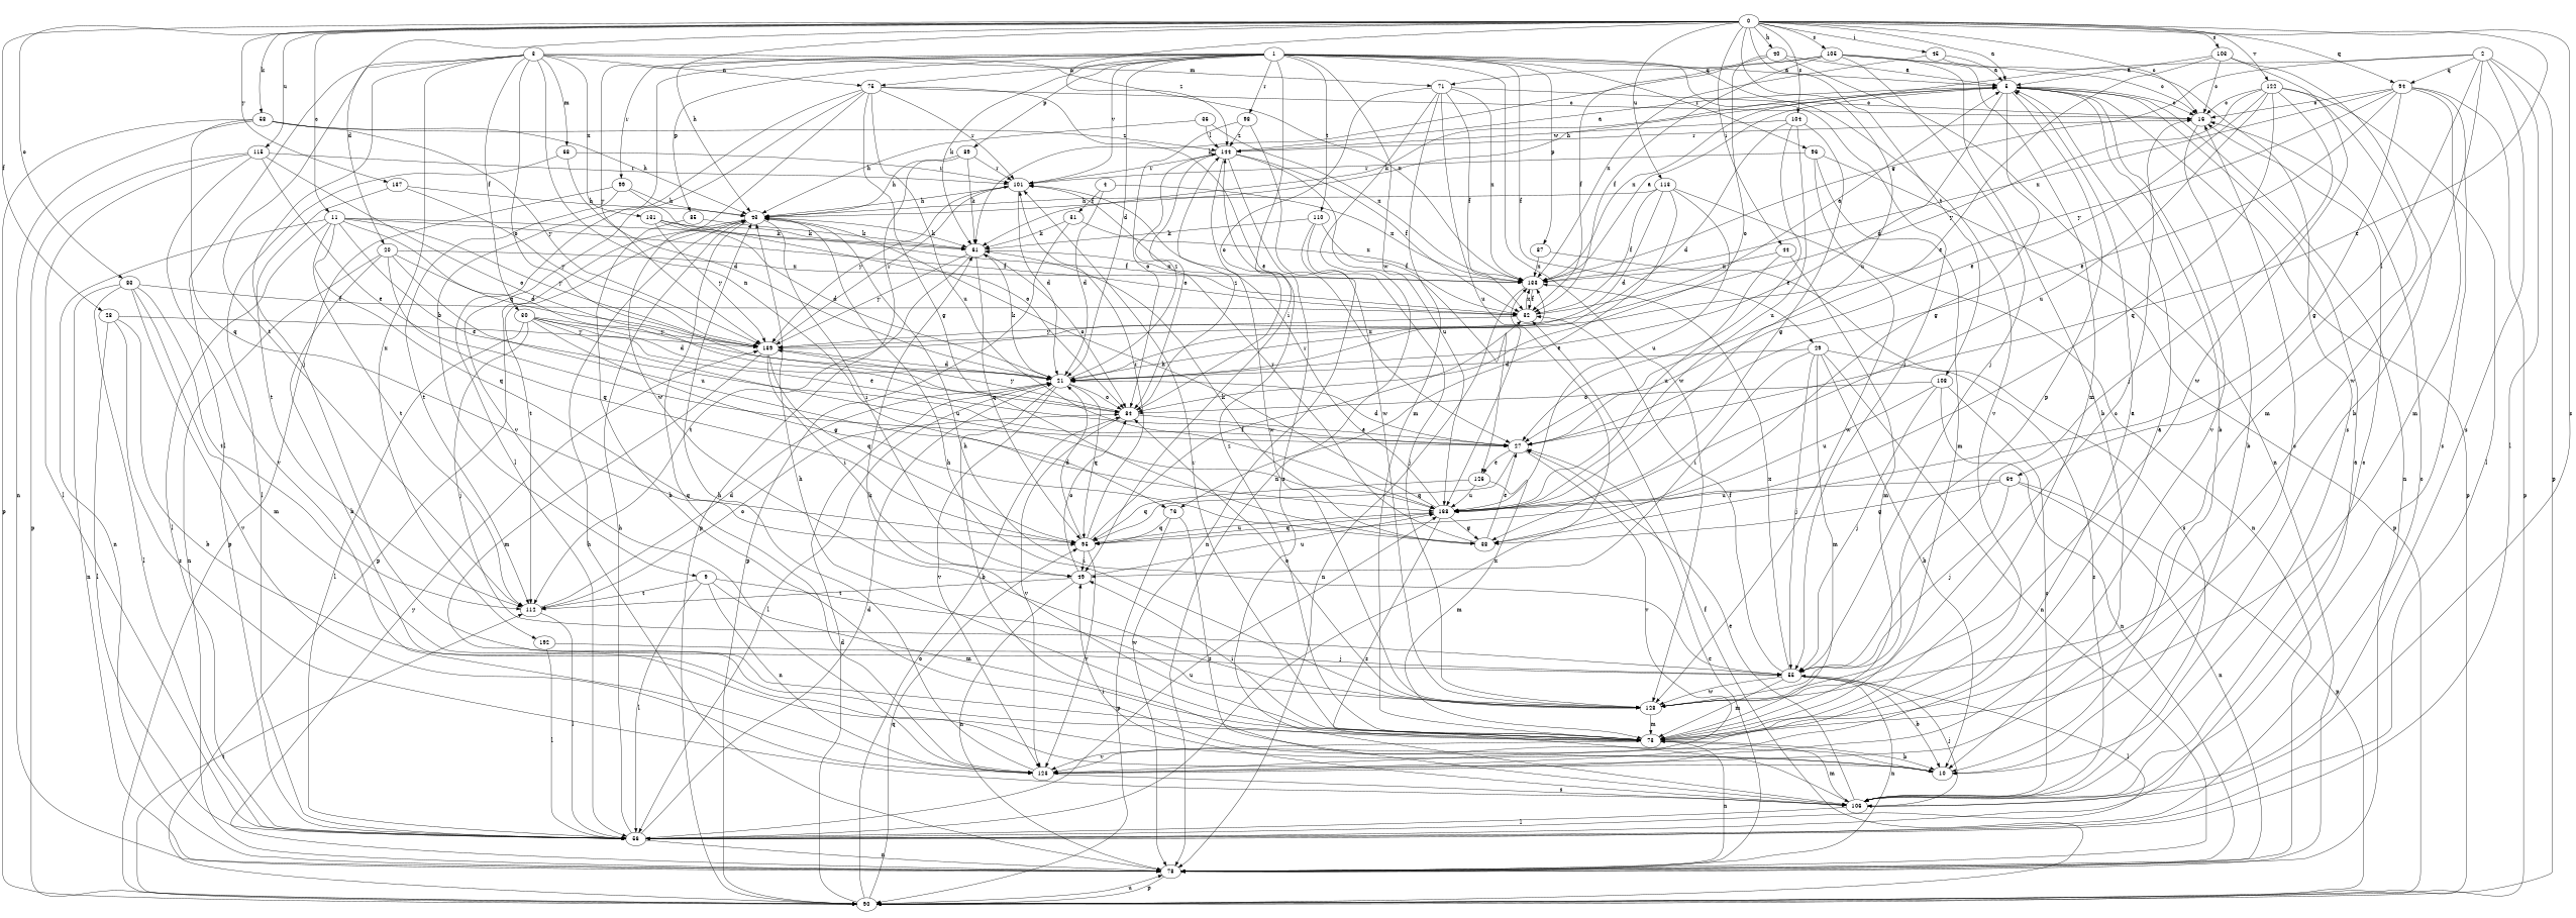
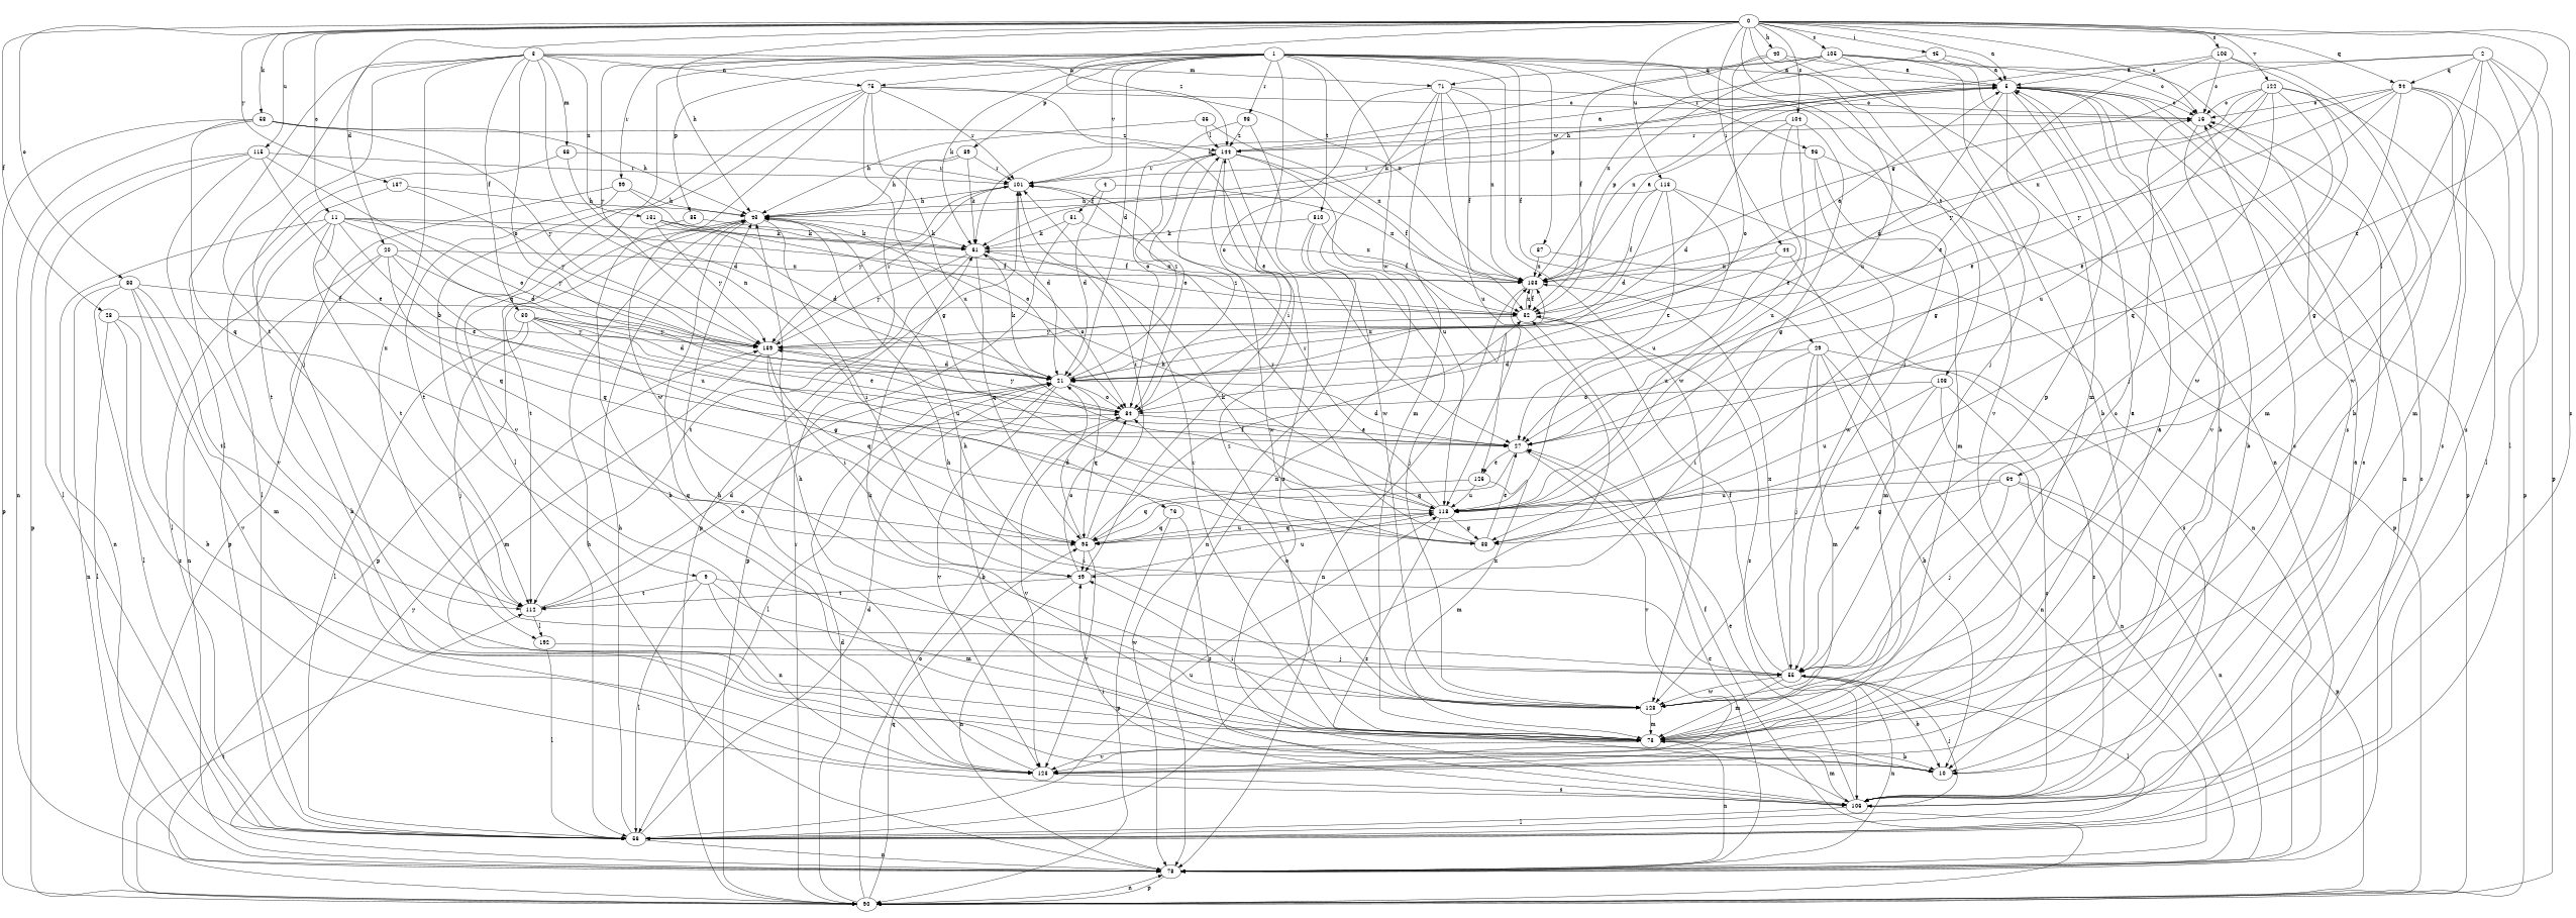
  strict digraph {
    0
    5
    11
    16
    20
    27
    28
    40
    43
    44
    45
    58
    83
    94
    103
    104
    105
    106
    108
    113
    115
-   118 [label=168]
+   118
    122
    137
    144
    10
    21
    61
    123
    128
    90
    133
    38
    78
    139
    n36 [label=56]
    112
    32
    95
    126
    84
    49
    73
    55
    71
    101
    1
    9
    29
    75
    85
    87
    89
    96
    98
    99
-   110
+   110 [label=810]
    2
    64
    36
    3
    30
    68
    76
    131
    n66 [label=192]
    4
    31
    0 -> 5 [label=a]
    0 -> 11 [label=c]
    0 -> 16 [label=c]
    0 -> 20 [label=d]
    0 -> 27 [label=e]
    0 -> 28 [label=f]
    0 -> 40 [label=h]
    0 -> 43 [label=h]
    0 -> 44 [label=i]
    0 -> 45 [label=i]
    0 -> 58 [label=k]
    0 -> 83 [label=o]
    0 -> 94 [label=q]
    0 -> 103 [label=s]
    0 -> 104 [label=s]
    0 -> 105 [label=s]
    0 -> 106 [label=s]
    0 -> 108 [label=t]
    0 -> 113 [label=u]
    0 -> 115 [label=u]
    0 -> 118 [label=u]
    0 -> 122 [label=v]
    0 -> 137 [label=y]
    0 -> 144 [label=z]
    5 -> 16 [label=c]
    5 -> 10 [label=b]
    5 -> 21 [label=d]
    5 -> 61 [label=k]
    5 -> 123 [label=v]
    5 -> 128 [label=p]
    5 -> 90 [label=p]
    5 -> 133 [label=x]
    5 -> 38 [label=g]
    5 -> 78 [label=n]
    11 -> 27 [label=e]
    11 -> 21 [label=d]
    11 -> 61 [label=k]
    11 -> 78 [label=n]
    11 -> 139 [label=y]
    11 -> n36 [label=l]
    11 -> 112 [label=t]
    11 -> 32 [label=f]
    11 -> 95 [label=q]
    16 -> 144 [label=r]
    16 -> 10 [label=b]
    20 -> 118 [label=u]
    20 -> 10 [label=b]
    20 -> 133 [label=x]
    20 -> 78 [label=n]
    20 -> 139 [label=q]
    20 -> 95 [label=q]
    27 -> 21 [label=d]
    27 -> 123 [label=v]
    27 -> 95 [label=q]
    27 -> 126 [label=e]
    28 -> 106 [label=s]
    28 -> 10 [label=b]
    28 -> 139 [label=y]
    28 -> n36 [label=l]
    40 -> 5 [label=a]
    40 -> 78 [label=n]
    40 -> 32 [label=f]
    40 -> 84 [label=o]
    43 -> 61 [label=k]
    43 -> 123 [label=q]
    43 -> 90 [label=p]
    43 -> 112 [label=t]
    43 -> 49 [label=i]
    44 -> 118 [label=u]
    44 -> 133 [label=x]
    44 -> 73 [label=m]
    45 -> 5 [label=a]
    45 -> 106 [label=s]
    45 -> 133 [label=x]
    58 -> 43 [label=h]
    58 -> 144 [label=z]
    58 -> 90 [label=p]
    58 -> 78 [label=n]
    58 -> 139 [label=y]
    58 -> 95 [label=q]
    83 -> 123 [label=v]
    83 -> 78 [label=n]
    83 -> n36 [label=l]
    83 -> 112 [label=t]
    83 -> 32 [label=f]
    83 -> 73 [label=m]
    94 -> 16 [label=c]
    94 -> 27 [label=e]
    94 -> 106 [label=s]
    94 -> 90 [label=p]
    94 -> 133 [label=x]
    94 -> 38 [label=g]
    94 -> 139 [label=y]
    94 -> 73 [label=m]
    103 -> 5 [label=a]
    103 -> 16 [label=c]
    103 -> 27 [label=e]
    103 -> 10 [label=b]
    103 -> 128 [label=w]
    104 -> 27 [label=e]
    104 -> 118 [label=u]
    104 -> 144 [label=w]
    104 -> 21 [label=d]
    104 -> 38 [label=g]
    105 -> 16 [label=c]
    105 -> 10 [label=b]
    105 -> 61 [label=k]
-   105 -> 32 [label=f]
+   105 -> 32 [label=p]
    105 -> 73 [label=m]
    105 -> 55 [label=j]
    105 -> 71 [label=q]
    106 -> 16 [label=c]
    106 -> 27 [label=e]
    106 -> n36 [label=l]
    106 -> 49 [label=i]
    106 -> 73 [label=m]
    106 -> 55 [label=j]
    108 -> 106 [label=s]
    108 -> 118 [label=u]
    108 -> 78 [label=n]
    108 -> 84 [label=o]
-   108 -> 55 [label=j]
-   113 -> 76 [label=e]
+   108 -> 55 [label=w]
+   113 -> 27 [label=e]
    113 -> 43 [label=h]
    113 -> 118 [label=u]
    113 -> 21 [label=d]
    113 -> 78 [label=n]
    113 -> 32 [label=f]
    115 -> 27 [label=e]
    115 -> 123 [label=v]
    115 -> 90 [label=p]
    115 -> n36 [label=l]
    115 -> 84 [label=o]
    115 -> 101 [label=r]
    118 -> 43 [label=h]
    118 -> 106 [label=s]
    118 -> 38 [label=g]
    118 -> 95 [label=q]
    118 -> 101 [label=r]
    122 -> 16 [label=c]
    122 -> 27 [label=e]
    122 -> 118 [label=u]
    122 -> 139 [label=y]
    122 -> n36 [label=l]
    122 -> 95 [label=q]
    122 -> 73 [label=m]
    122 -> 55 [label=j]
    137 -> 43 [label=h]
    137 -> 139 [label=y]
    137 -> 112 [label=t]
    144 -> 5 [label=a]
    144 -> 106 [label=s]
    144 -> 118 [label=u]
    144 -> 128 [label=w]
    144 -> 32 [label=f]
    144 -> 84 [label=o]
    144 -> 101 [label=r]
    21 -> 144 [label=z]
    21 -> 10 [label=b]
    21 -> 61 [label=k]
    21 -> 123 [label=v]
    21 -> 133 [label=x]
    21 -> n36 [label=l]
    21 -> 95 [label=q]
    21 -> 84 [label=o]
    61 -> 133 [label=x]
    61 -> 139 [label=y]
    61 -> 112 [label=t]
    61 -> 95 [label=q]
    61 -> 84 [label=o]
    123 -> 5 [label=a]
    123 -> 16 [label=c]
    123 -> 43 [label=h]
    123 -> 106 [label=s]
    128 -> 16 [label=c]
    128 -> 43 [label=h]
    128 -> 84 [label=o]
    128 -> 73 [label=m]
    90 -> 21 [label=d]
-   90 -> 78 [label=u]
+   90 -> 78 [label=n]
    90 -> 112 [label=t]
    90 -> 32 [label=f]
    90 -> 95 [label=q]
    90 -> 84 [label=o]
+   90 -> 101 [label=r]
    133 -> 5 [label=a]
    133 -> 78 [label=n]
    133 -> 32 [label=f]
    38 -> 27 [label=e]
    38 -> 61 [label=k]
    38 -> 101 [label=r]
    78 -> 27 [label=e]
    78 -> 43 [label=h]
    78 -> 90 [label=p]
    78 -> 139 [label=y]
    139 -> 21 [label=d]
    139 -> 95 [label=q]
    139 -> 49 [label=i]
    139 -> 73 [label=m]
    139 -> 101 [label=r]
    n36 -> 5 [label=a]
    n36 -> 16 [label=c]
    n36 -> 43 [label=h]
    n36 -> 118 [label=u]
    n36 -> 21 [label=d]
    n36 -> 133 [label=x]
    n36 -> 78 [label=n]
    112 -> 21 [label=d]
-   112 -> n36 [label=l]
+   112 -> n66 [label=l]
    112 -> 84 [label=o]
    32 -> 5 [label=a]
+   32 -> 106 [label=s]
    32 -> 133 [label=x]
    32 -> 139 [label=y]
    95 -> 118 [label=u]
    95 -> 21 [label=d]
    95 -> 123 [label=v]
    95 -> 32 [label=f]
    95 -> 49 [label=i]
    95 -> 101 [label=r]
    126 -> 118 [label=u]
    126 -> 95 [label=q]
    126 -> 73 [label=m]
    84 -> 27 [label=e]
    84 -> 144 [label=z]
    84 -> 123 [label=v]
    84 -> 139 [label=y]
    49 -> 118 [label=u]
    49 -> 78 [label=n]
    49 -> 112 [label=t]
    49 -> 84 [label=o]
    73 -> 5 [label=a]
    73 -> 43 [label=h]
    73 -> 144 [label=z]
    73 -> 10 [label=b]
    73 -> 61 [label=k]
    73 -> 123 [label=v]
    73 -> 78 [label=n]
    73 -> 49 [label=i]
    73 -> 101 [label=r]
    55 -> 43 [label=h]
    55 -> 10 [label=b]
    55 -> 128 [label=w]
    55 -> 133 [label=x]
    55 -> 78 [label=n]
    55 -> n36 [label=l]
    55 -> 32 [label=f]
    55 -> 73 [label=m]
    71 -> 16 [label=c]
    71 -> 118 [label=u]
    71 -> 133 [label=x]
    71 -> 78 [label=n]
    71 -> 32 [label=f]
    71 -> 84 [label=o]
    71 -> 73 [label=m]
    101 -> 43 [label=h]
    101 -> 21 [label=d]
    101 -> 139 [label=y]
    1 -> 5 [label=a]
    1 -> 21 [label=d]
    1 -> 61 [label=k]
    1 -> 123 [label=v]
    1 -> 128 [label=w]
    1 -> 139 [label=y]
    1 -> 126 [label=w]
    1 -> 49 [label=i]
    1 -> 55 [label=j]
    1 -> 101 [label=v]
    1 -> 9 [label=b]
    1 -> 29 [label=f]
    1 -> 75 [label=n]
    1 -> 85 [label=p]
    1 -> 87 [label=p]
    1 -> 89 [label=p]
    1 -> 96 [label=r]
    1 -> 98 [label=r]
    1 -> 99 [label=r]
    1 -> 110 [label=t]
    9 -> 123 [label=n]
    9 -> 128 [label=w]
    9 -> n36 [label=l]
    9 -> 112 [label=t]
    9 -> 73 [label=m]
    29 -> 106 [label=s]
    29 -> 10 [label=b]
    29 -> 21 [label=d]
    29 -> 78 [label=n]
    29 -> 49 [label=i]
    29 -> 73 [label=m]
    29 -> 55 [label=j]
    75 -> 16 [label=c]
    75 -> 27 [label=e]
    75 -> 118 [label=u]
    75 -> 123 [label=v]
    75 -> 128 [label=w]
    75 -> 38 [label=g]
    75 -> n36 [label=l]
    75 -> 101 [label=r]
    85 -> 10 [label=b]
    85 -> 61 [label=k]
    87 -> 106 [label=s]
    87 -> 133 [label=x]
    89 -> 43 [label=h]
    89 -> 61 [label=k]
    89 -> 90 [label=p]
    89 -> 101 [label=r]
    96 -> 128 [label=w]
    96 -> 90 [label=p]
    96 -> 73 [label=m]
    96 -> 101 [label=r]
    98 -> 144 [label=z]
    98 -> 128 [label=w]
    98 -> 84 [label=o]
    99 -> 43 [label=h]
    99 -> 90 [label=p]
    99 -> 112 [label=t]
    99 -> 84 [label=o]
    110 -> 61 [label=k]
    110 -> 128 [label=j]
    110 -> 78 [label=n]
    110 -> 32 [label=f]
    2 -> 43 [label=h]
    2 -> 94 [label=q]
    2 -> 106 [label=s]
    2 -> 128 [label=w]
    2 -> 90 [label=p]
    2 -> 133 [label=g]
    2 -> n36 [label=l]
    2 -> 64 [label=l]
    64 -> 118 [label=u]
    64 -> 90 [label=p]
    64 -> 38 [label=g]
    64 -> 78 [label=n]
    64 -> 55 [label=j]
    36 -> 43 [label=h]
    36 -> 144 [label=l]
    36 -> 133 [label=x]
    3 -> 133 [label=x]
    3 -> n36 [label=l]
    3 -> 112 [label=t]
    3 -> 84 [label=o]
    3 -> 55 [label=j]
    3 -> 71 [label=m]
    3 -> 75 [label=n]
    3 -> 30 [label=f]
    3 -> 68 [label=m]
    3 -> 76 [label=n]
    3 -> 131 [label=x]
    3 -> n66 [label=x]
    30 -> 27 [label=e]
    30 -> 118 [label=u]
    30 -> 21 [label=d]
    30 -> 38 [label=g]
    30 -> 139 [label=y]
    30 -> n36 [label=l]
    30 -> 55 [label=j]
    68 -> 21 [label=d]
    68 -> n36 [label=l]
    68 -> 101 [label=r]
    76 -> 106 [label=s]
    76 -> 90 [label=p]
    76 -> 95 [label=q]
    131 -> 21 [label=d]
    131 -> 61 [label=k]
    131 -> 139 [label=y]
    131 -> 32 [label=f]
    n66 -> n36 [label=l]
    n66 -> 55 [label=j]
    4 -> 21 [label=d]
    4 -> 133 [label=x]
    4 -> 31 [label=f]
    31 -> 61 [label=k]
    31 -> 90 [label=p]
    31 -> 133 [label=x]
  }
